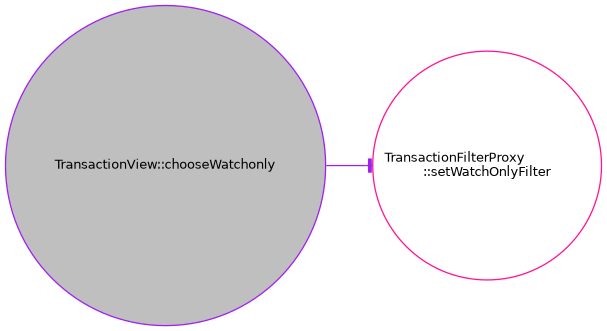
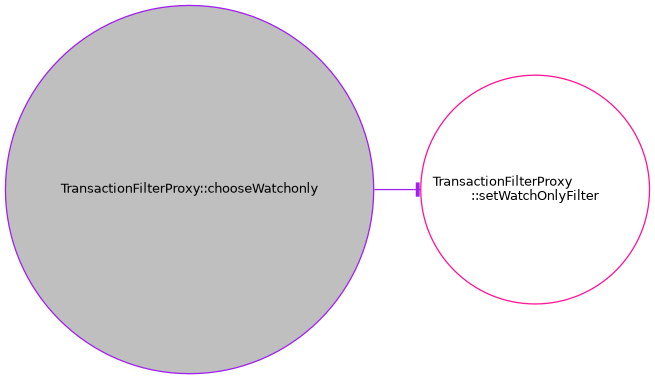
  digraph {
    rankdir=LR
    node [fontname=Helvetica fontsize=10 shape=circle style=filled]
-   n1 [color=purple fillcolor=grey75 fontcolor=black height=0.2 label="TransactionView::chooseWatchonly" width=0.4]
+   n1 [color=purple fillcolor=grey75 fontcolor=black height=0.2 label="TransactionFilterProxy::chooseWatchonly" width=0.4]
    n2 [color=deeppink fillcolor=white height=0.2 label="TransactionFilterProxy\l::setWatchOnlyFilter" width=0.4]
    n1 -> n2 [color=purple fontname=Helvetica fontsize=10 labelfontname=Helvetica labelfontsize=10 style=solid arrowhead=tee]
  }
